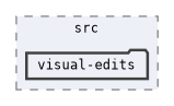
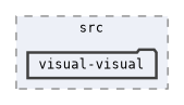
  digraph {
    compound=true
    fontname="DejaVu Sans Mono"
-   n1 [color=grey25 fillcolor="#edf0f7" fontname="DejaVu Sans Mono" fontsize=10 height=0.2 label="visual-edits" shape=folder style="filled,bold" width=0.4]
+   n1 [color=grey25 fillcolor="#edf0f7" fontname="DejaVu Sans Mono" fontsize=10 height=0.2 label="visual-visual" shape=folder style="filled,bold" width=0.4]
    subgraph cluster_1 {
      bgcolor="#edf0f7"
      fontsize=10
      label=src
      pencolor=grey50
      style="filled,dashed"
      n1
    }
  }
